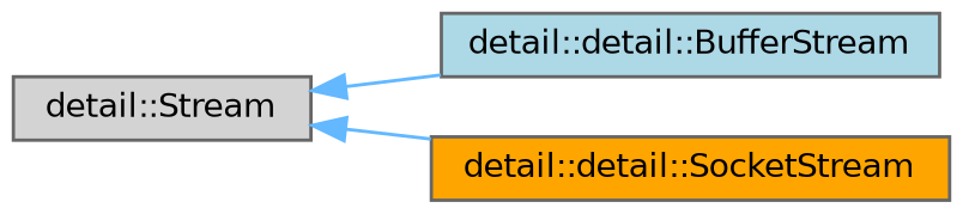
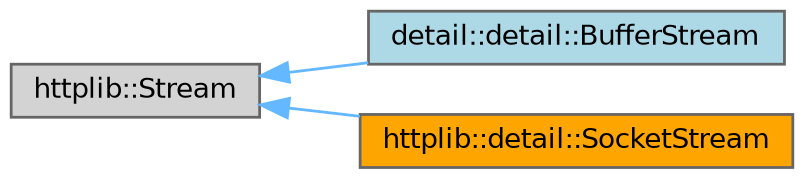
  digraph {
    rankdir=LR
    node [color=gray40 fontname=Helvetica fontsize=10 shape=box style=filled]
    edge [color=steelblue1 dir=back fontname=Helvetica fontsize=10 labelfontname=Helvetica labelfontsize=10 style=solid]
-   n1 [fillcolor=lightgrey fontcolor=black height=0.2 label="detail::Stream" width=0.4]
+   n1 [fillcolor=lightgrey fontcolor=black height=0.2 label="httplib::Stream" width=0.4]
    n2 [fillcolor=lightblue height=0.2 label="detail::detail::BufferStream" width=0.4]
-   n3 [fillcolor=orange height=0.2 label="detail::detail::SocketStream" width=0.4]
+   n3 [fillcolor=orange height=0.2 label="httplib::detail::SocketStream" width=0.4]
    n1 -> n2
    n1 -> n3
  }
